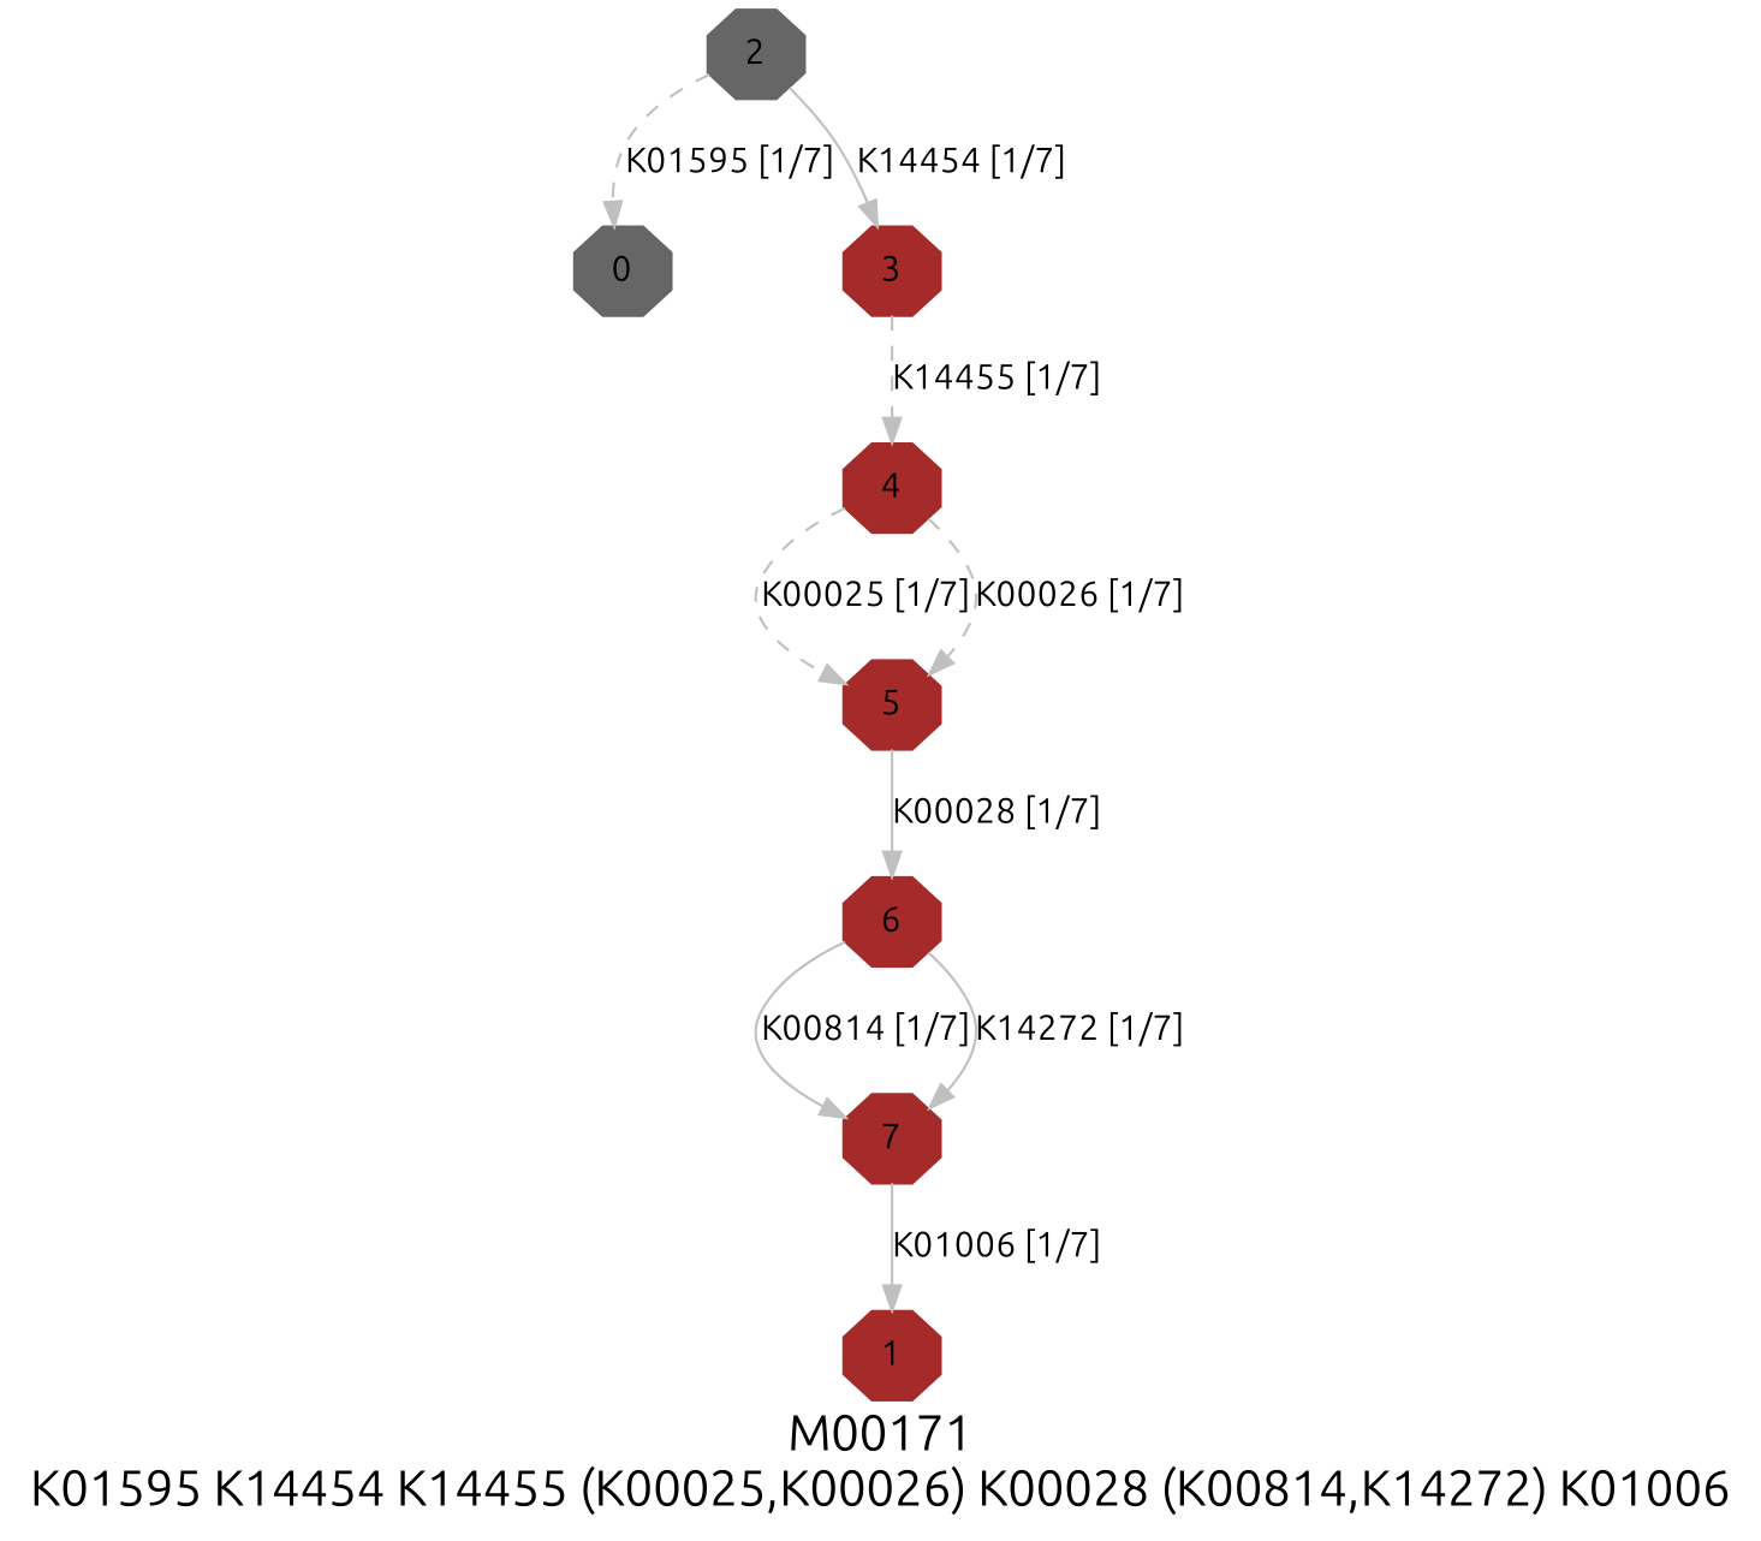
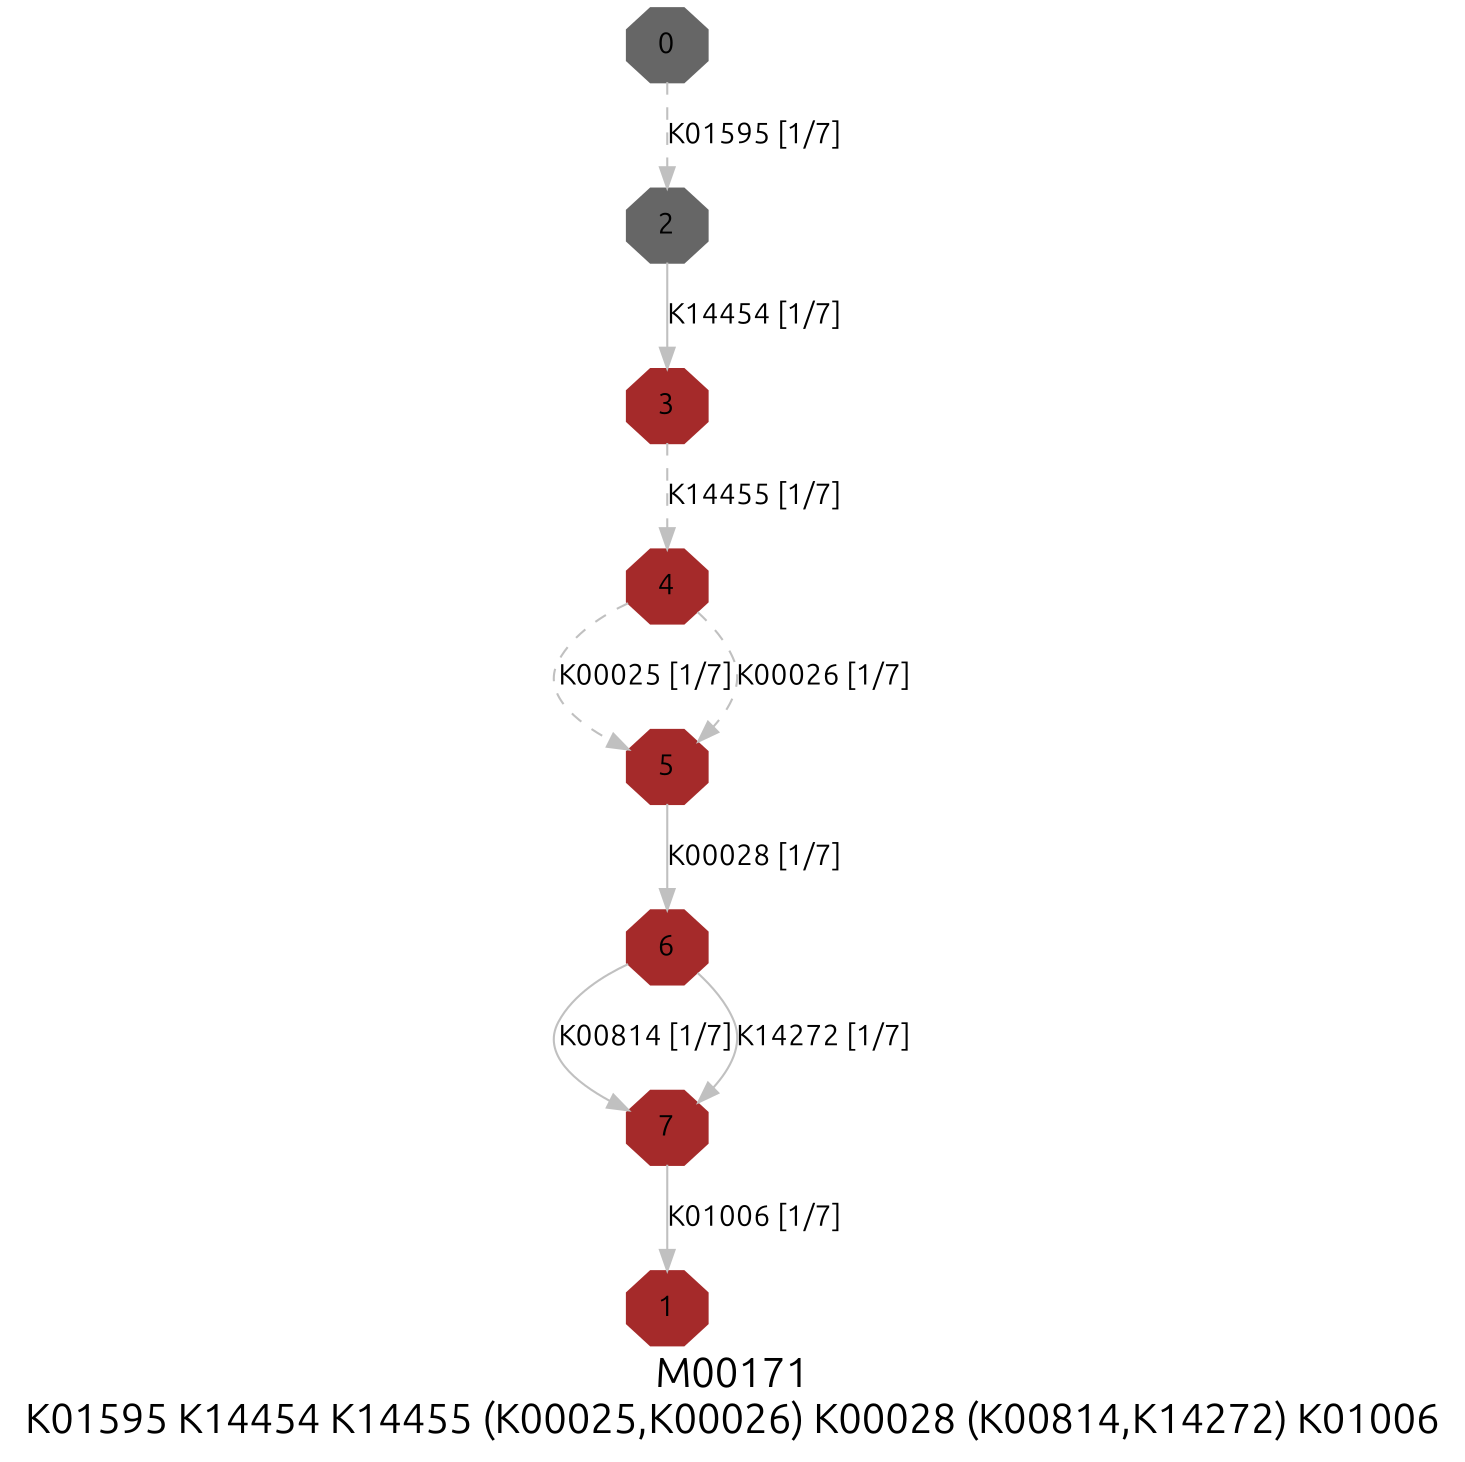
  digraph {
    fontsize=20
    label="M00171\nK01595 K14454 K14455 (K00025,K00026) K00028 (K00814,K14272) K01006"
    fontname=Ubuntu
    node [color=brown shape=octagon style=filled fontname=Ubuntu]
    edge [color=grey style=solid fontname=Ubuntu]
    0 [color=gray40 height=.3 width=.3]
    1 [height=.3 width=.3]
    2 [color=gray40 height=.3 width=.3]
    3 [height=.3 width=.3]
    4 [height=.3 width=.3]
    5 [height=.3 width=.3]
    6 [height=.3 width=.3]
    7 [height=.3 width=.3]
    subgraph sub_1 {
      0
      1
      2
      3
      4
      5
      6
      7
    }
-   2 -> 0 [label="K01595 [1/7]" style=dashed]
+   0 -> 2 [label="K01595 [1/7]" style=dashed]
    2 -> 3 [label="K14454 [1/7]"]
    3 -> 4 [label="K14455 [1/7]" style=dashed]
    4 -> 5 [label="K00025 [1/7]" style=dashed]
    4 -> 5 [label="K00026 [1/7]" style=dashed]
    5 -> 6 [label="K00028 [1/7]"]
    6 -> 7 [label="K00814 [1/7]"]
    6 -> 7 [label="K14272 [1/7]"]
    7 -> 1 [label="K01006 [1/7]"]
  }
